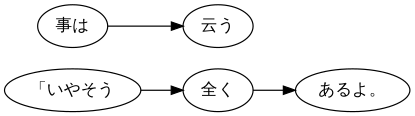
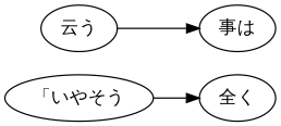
  digraph {
    rankdir=LR
    n1 [label="「いやそう"]
    n2 [label="全く"]
    n3 [label="云う"]
    n4 [label="事は"]
-   n5 [label="あるよ。"]
    n1 -> n2
-   n2 -> n5
-   n4 -> n3
+   n3 -> n4
  }
